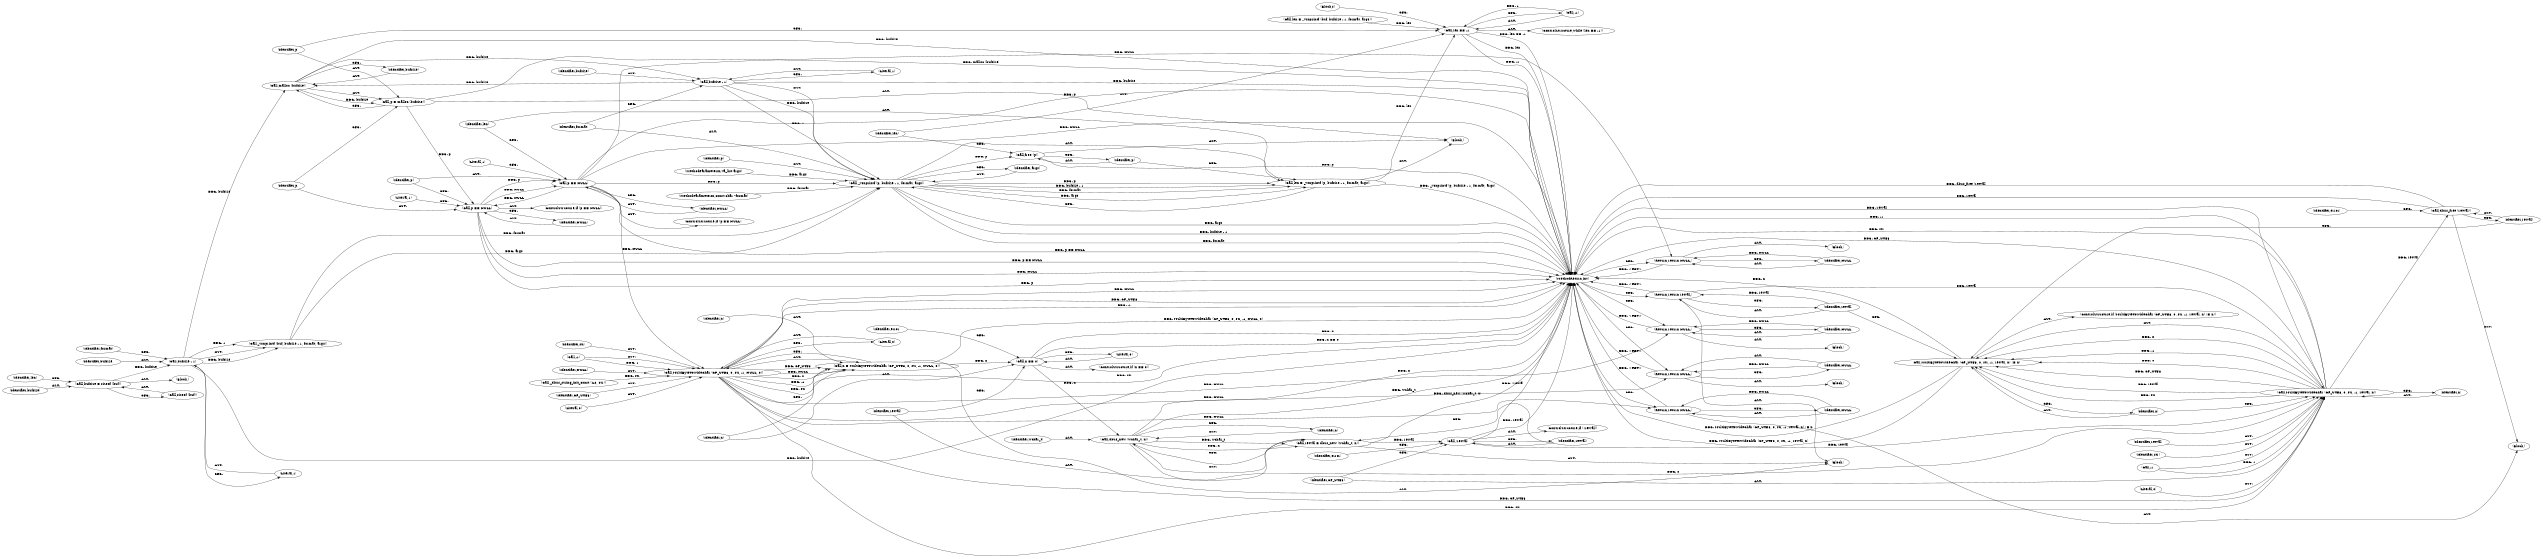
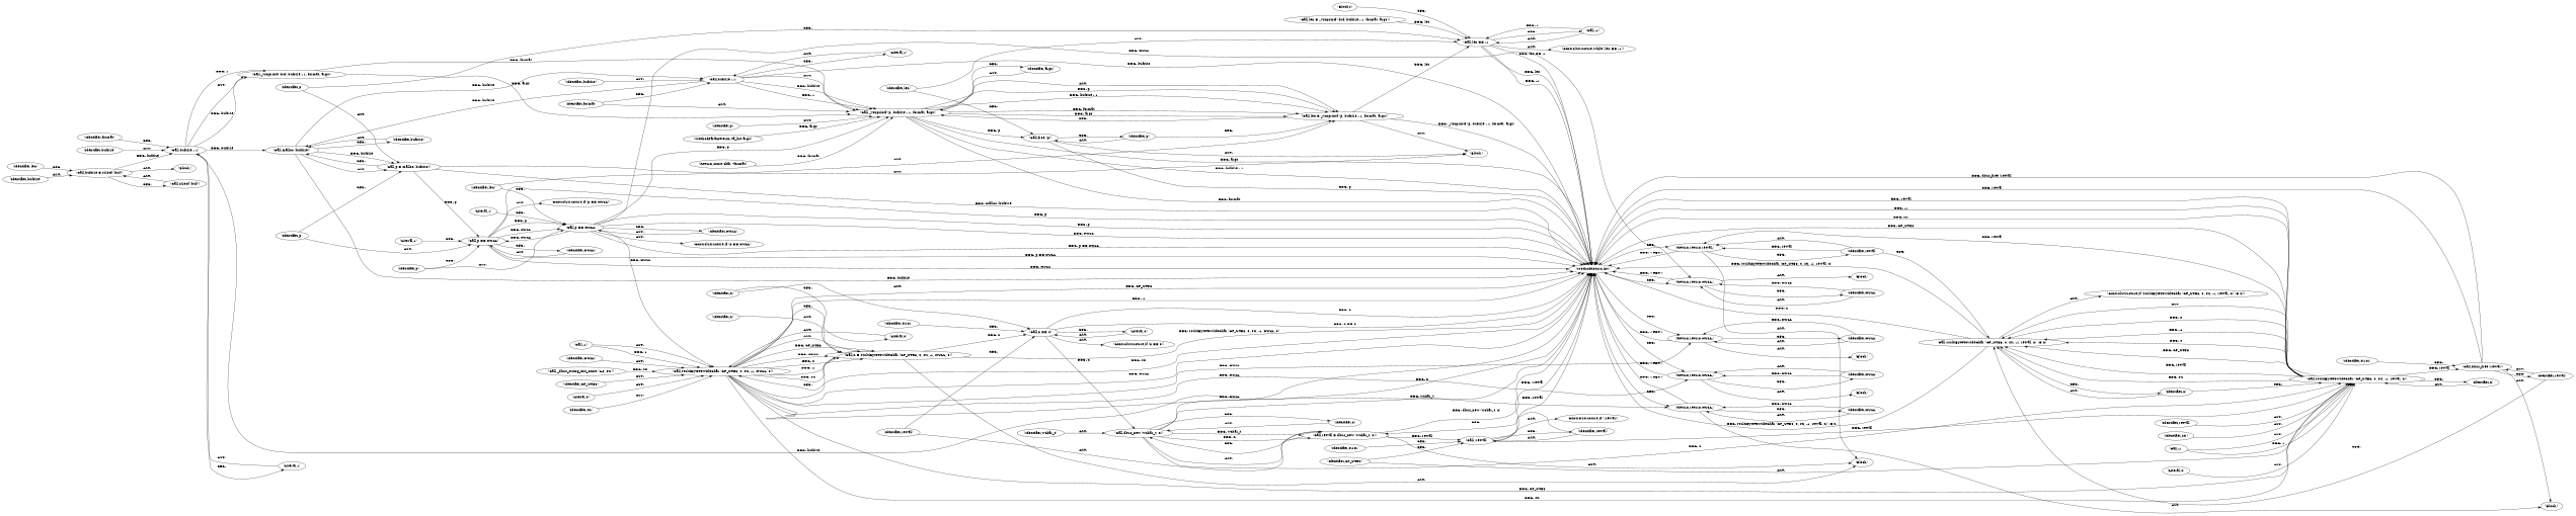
  digraph {
    rankdir=LR
    n1 [label="(Call,malloc (bufsize))"]
    n2 [label="(Call,bufsize - 1)"]
    n3 [label="(Call,p = malloc (bufsize))"]
    n4 [label="(Identifier,bufsize)"]
    n5 [label="(MethodReturn,int)"]
    n6 [label="(Call,_vsnprintf (p, bufsize - 1, format, args))"]
    n7 [label="(Literal,1)"]
    n8 [label="(Call,p == NULL)"]
    n9 [label="(Block,)"]
    n10 [label="(Return,return NULL;)"]
    n11 [label="(Return,return NULL;)"]
    n12 [label="(Return,return NULL;)"]
    n13 [label="(Return,return NULL;)"]
    n14 [label="(Return,return retval;)"]
    n15 [label="(Call,bufsize - 1)"]
    n16 [label="(Call,_vsnprintf (buf, bufsize - 1, format, args))"]
    n17 [label="(Literal,1)"]
    n18 [label="(Call,bufsize = sizeof (buf))"]
    n19 [label="(Call,sizeof (buf))"]
    n20 [label="(Block,)"]
    n21 [label="(Call,len = _vsnprintf (p, bufsize - 1, format, args))"]
    n22 [label="(Call,free (p))"]
    n23 [label="(Identifier,args)"]
    n24 [label="(Call,p == NULL)"]
    n25 [label="(ControlStructure,if (p == NULL))"]
    n26 [label="(Identifier,NULL)"]
    n27 [label="(Call,MultiByteToWideChar (CP_UTF8, 0, str, -1, NULL, 0))"]
    n28 [label="(ControlStructure,if (p == NULL))"]
    n29 [label="(Identifier,NULL)"]
    n30 [label="(Block,)"]
    n31 [label="(Identifier,NULL)"]
    n32 [label="(Call,n = MultiByteToWideChar (CP_UTF8, 0, str, -1, NULL, 0))"]
    n33 [label="(Call,MultiByteToWideChar (CP_UTF8, 0, str, -1, retval, n))"]
    n34 [label="(Literal,0)"]
    n35 [label="(Call,len == -1)"]
    n36 [label="(Identifier,p)"]
    n37 [label="(Call,-1)"]
    n38 [label="(ControlStructure,while (len == -1))"]
    n39 [label="(Call,n == 0)"]
    n40 [label="(Block,)"]
    n41 [label="(Call,MultiByteToWideChar (CP_UTF8, 0, str, -1, retval, n) != n)"]
    n42 [label="(Call,dbus_free (retval))"]
    n43 [label="(Identifier,n)"]
    n44 [label="(Identifier,NULL)"]
    n45 [label="(Block,)"]
    n46 [label="(Block,)"]
    n47 [label="(Identifier,NULL)"]
    n48 [label="(Block,)"]
    n49 [label="(Identifier,NULL)"]
    n50 [label="(Call,dbus_new (wchar_t, n))"]
    n51 [label="(ControlStructure,if (n == 0))"]
    n52 [label="(Literal,0)"]
    n53 [label="(Call,retval = dbus_new (wchar_t, n))"]
    n54 [label="(Identifier,n)"]
    n55 [label="(Call,!retval)"]
    n56 [label="(ControlStructure,if (!retval))"]
    n57 [label="(Identifier,retval)"]
    n58 [label="(Identifier,n)"]
    n59 [label="(ControlStructure,if (MultiByteToWideChar (CP_UTF8, 0, str, -1, retval, n) != n))"]
    n60 [label="(Identifier,retval)"]
    n61 [label="(Identifier,retval)"]
    n62 [label="(Identifier,p)"]
    n63 [label="(Block,s)"]
    n64 [label="(Identifier,CP_UTF8)"]
    n65 [label="(Identifier,len)"]
    n66 [label="(Identifier,p)"]
    n67 [label="(Identifier,retval)"]
    n68 [label="(Literal,0)"]
    n69 [label="(Identifier,str)"]
    n70 [label="(Identifier,n)"]
    n71 [label="(Call,len = _vsnprintf (buf, bufsize - 1, format, args))"]
    n72 [label="(Identifier,format)"]
    n73 [label="(Identifier,p)"]
    n74 [label="(Identifier,p)"]
    n75 [label="(Identifier,len)"]
    n76 [label="(Identifier,str)"]
    n77 [label="(MethodParameterIn,va_list args)"]
    n78 [label="(Literal,1)"]
    n79 [label="(Identifier,error)"]
    n80 [label="(Identifier,bufsize)"]
    n81 [label="(Call,-1)"]
    n82 [label="(Literal,1)"]
    n83 [label="(Identifier,error)"]
    n84 [label="(Identifier,bufsize)"]
    n85 [label="(Identifier,n)"]
    n86 [label="(Call,-1)"]
    n87 [label="(Identifier,wchar_t)"]
    n88 [label="(Identifier,NULL)"]
    n89 [label="(Identifier,format)"]
    n90 [label="(Identifier,CP_UTF8)"]
    n91 [label="(Identifier,len)"]
    n92 [label="(Call,_dbus_string_init_const (&s, str))"]
    n93 [label="(Identifier,error)"]
    n94 [label="(Identifier,retval)"]
-   n95 [label="(MethodParameterIn,const char *format)"]
+   n95 [label="(Return,const char *format)"]
    n96 [label="(Literal,0)"]
    n97 [label="(Identifier,bufsize)"]
    n1 -> n2 [label="DDG: bufsize"]
    n1 -> n3 [label="AST: "]
    n1 -> n3 [label="DDG: bufsize"]
    n1 -> n4 [label="CFG: "]
    n1 -> n5 [label="DDG: bufsize"]
    n2 -> n1 [label="DDG: bufsize"]
    n2 -> n5 [label="DDG: bufsize"]
    n2 -> n6 [label="AST: "]
    n2 -> n6 [label="DDG: bufsize"]
    n2 -> n6 [label="DDG: 1"]
    n2 -> n7 [label="CFG: "]
    n3 -> n1 [label="CFG: "]
    n3 -> n5 [label="DDG: malloc (bufsize)"]
    n3 -> n8 [label="DDG: p"]
    n3 -> n9 [label="AST: "]
    n4 -> n1 [label="AST: "]
    n5 -> n10 [label="CFG: "]
    n5 -> n11 [label="CFG: "]
    n5 -> n12 [label="CFG: "]
    n5 -> n13 [label="CFG: "]
    n5 -> n14 [label="CFG: "]
    n6 -> n5 [label="DDG: args"]
    n6 -> n5 [label="DDG: bufsize - 1"]
    n6 -> n5 [label="DDG: format"]
    n6 -> n21 [label="AST: "]
    n6 -> n21 [label="DDG: p"]
    n6 -> n21 [label="DDG: bufsize - 1"]
    n6 -> n21 [label="DDG: format"]
    n6 -> n21 [label="DDG: args"]
    n6 -> n22 [label="DDG: p"]
    n6 -> n23 [label="CFG: "]
    n7 -> n2 [label="AST: "]
    n8 -> n5 [label="DDG: p == NULL"]
    n8 -> n5 [label="DDG: NULL"]
    n8 -> n5 [label="DDG: p"]
    n8 -> n24 [label="DDG: p"]
    n8 -> n24 [label="DDG: NULL"]
    n8 -> n25 [label="AST: "]
    n8 -> n26 [label="CFG: "]
    n10 -> n5 [label="DDG: <RET>"]
    n10 -> n30 [label="AST: "]
    n10 -> n31 [label="CFG: "]
    n11 -> n5 [label="DDG: <RET>"]
    n11 -> n44 [label="CFG: "]
    n11 -> n45 [label="AST: "]
    n12 -> n5 [label="DDG: <RET>"]
    n12 -> n46 [label="AST: "]
    n12 -> n47 [label="CFG: "]
    n13 -> n5 [label="DDG: <RET>"]
    n13 -> n48 [label="AST: "]
    n13 -> n49 [label="CFG: "]
    n14 -> n5 [label="DDG: <RET>"]
    n14 -> n40 [label="AST: "]
    n14 -> n61 [label="CFG: "]
    n15 -> n1 [label="DDG: bufsize"]
    n15 -> n5 [label="DDG: bufsize"]
    n15 -> n16 [label="AST: "]
    n15 -> n16 [label="DDG: bufsize"]
    n15 -> n16 [label="DDG: 1"]
    n15 -> n17 [label="CFG: "]
    n16 -> n6 [label="DDG: format"]
    n16 -> n6 [label="DDG: args"]
    n17 -> n15 [label="AST: "]
    n18 -> n15 [label="DDG: bufsize"]
    n18 -> n19 [label="CFG: "]
    n18 -> n20 [label="AST: "]
    n19 -> n18 [label="AST: "]
    n21 -> n5 [label="DDG: _vsnprintf (p, bufsize - 1, format, args)"]
    n21 -> n6 [label="CFG: "]
    n21 -> n9 [label="AST: "]
    n21 -> n35 [label="DDG: len"]
    n22 -> n5 [label="DDG: p"]
    n22 -> n9 [label="AST: "]
    n22 -> n36 [label="CFG: "]
    n23 -> n6 [label="AST: "]
    n24 -> n5 [label="DDG: p"]
    n24 -> n5 [label="DDG: NULL"]
    n24 -> n5 [label="DDG: p == NULL"]
    n24 -> n6 [label="DDG: p"]
    n24 -> n8 [label="DDG: NULL"]
    n24 -> n10 [label="DDG: NULL"]
    n24 -> n27 [label="DDG: NULL"]
    n24 -> n28 [label="AST: "]
    n24 -> n29 [label="CFG: "]
    n26 -> n8 [label="AST: "]
    n27 -> n5 [label="DDG: CP_UTF8"]
    n27 -> n5 [label="DDG: -1"]
    n27 -> n5 [label="DDG: str"]
    n27 -> n5 [label="DDG: NULL"]
    n27 -> n11 [label="DDG: NULL"]
    n27 -> n12 [label="DDG: NULL"]
    n27 -> n13 [label="DDG: NULL"]
    n27 -> n32 [label="AST: "]
    n27 -> n32 [label="DDG: CP_UTF8"]
    n27 -> n32 [label="DDG: NULL"]
    n27 -> n32 [label="DDG: 0"]
    n27 -> n32 [label="DDG: -1"]
    n27 -> n32 [label="DDG: str"]
    n27 -> n33 [label="DDG: CP_UTF8"]
    n27 -> n33 [label="DDG: str"]
    n27 -> n34 [label="CFG: "]
    n29 -> n24 [label="AST: "]
    n31 -> n10 [label="AST: "]
    n31 -> n10 [label="DDG: NULL"]
    n32 -> n5 [label="DDG: MultiByteToWideChar (CP_UTF8, 0, str, -1, NULL, 0)"]
    n32 -> n27 [label="CFG: "]
    n32 -> n39 [label="DDG: n"]
    n32 -> n40 [label="AST: "]
    n33 -> n5 [label="DDG: retval"]
    n33 -> n5 [label="DDG: -1"]
    n33 -> n5 [label="DDG: str"]
    n33 -> n5 [label="DDG: CP_UTF8"]
-   n14 -> n33 [label="DDG: retval"]
+   n33 -> n14 [label="DDG: retval"]
    n33 -> n41 [label="AST: "]
    n33 -> n41 [label="DDG: n"]
    n33 -> n41 [label="DDG: -1"]
    n33 -> n41 [label="DDG: 0"]
    n33 -> n41 [label="DDG: CP_UTF8"]
    n33 -> n41 [label="DDG: retval"]
    n33 -> n41 [label="DDG: str"]
    n33 -> n42 [label="DDG: retval"]
    n33 -> n43 [label="CFG: "]
    n34 -> n27 [label="AST: "]
    n35 -> n5 [label="DDG: len == -1"]
    n35 -> n5 [label="DDG: len"]
    n35 -> n5 [label="DDG: -1"]
    n35 -> n37 [label="CFG: "]
    n35 -> n38 [label="AST: "]
    n36 -> n21 [label="CFG: "]
    n36 -> n22 [label="AST: "]
    n37 -> n35 [label="AST: "]
    n37 -> n35 [label="DDG: 1"]
    n39 -> n5 [label="DDG: n"]
    n39 -> n5 [label="DDG: n == 0"]
    n39 -> n50 [label="DDG: n"]
    n39 -> n51 [label="AST: "]
    n39 -> n52 [label="CFG: "]
    n41 -> n5 [label="DDG: MultiByteToWideChar (CP_UTF8, 0, str, -1, retval, n)"]
    n41 -> n5 [label="DDG: n"]
    n41 -> n5 [label="DDG: MultiByteToWideChar (CP_UTF8, 0, str, -1, retval, n) != n"]
    n41 -> n58 [label="CFG: "]
    n41 -> n59 [label="AST: "]
    n42 -> n5 [label="DDG: dbus_free (retval)"]
    n42 -> n5 [label="DDG: retval"]
    n42 -> n48 [label="AST: "]
    n42 -> n60 [label="CFG: "]
    n43 -> n33 [label="AST: "]
    n44 -> n11 [label="AST: "]
    n44 -> n11 [label="DDG: NULL"]
    n47 -> n12 [label="AST: "]
    n47 -> n12 [label="DDG: NULL"]
    n49 -> n13 [label="AST: "]
    n49 -> n13 [label="DDG: NULL"]
    n50 -> n5 [label="DDG: n"]
    n50 -> n5 [label="DDG: wchar_t"]
    n50 -> n33 [label="DDG: n"]
    n50 -> n53 [label="AST: "]
    n50 -> n53 [label="DDG: wchar_t"]
    n50 -> n53 [label="DDG: n"]
    n50 -> n54 [label="CFG: "]
    n52 -> n39 [label="AST: "]
    n53 -> n5 [label="DDG: dbus_new (wchar_t, n)"]
    n53 -> n40 [label="AST: "]
    n53 -> n50 [label="CFG: "]
    n53 -> n55 [label="DDG: retval"]
    n54 -> n50 [label="AST: "]
    n55 -> n5 [label="DDG: !retval"]
    n55 -> n5 [label="DDG: retval"]
    n55 -> n33 [label="DDG: retval"]
    n55 -> n56 [label="AST: "]
    n55 -> n57 [label="CFG: "]
    n57 -> n53 [label="CFG: "]
    n57 -> n55 [label="AST: "]
    n58 -> n33 [label="CFG: "]
    n58 -> n41 [label="AST: "]
    n60 -> n41 [label="CFG: "]
    n60 -> n42 [label="AST: "]
    n61 -> n14 [label="AST: "]
    n61 -> n14 [label="DDG: retval"]
    n61 -> n41 [label="CFG: "]
    n62 -> n3 [label="CFG: "]
    n62 -> n8 [label="AST: "]
    n63 -> n35 [label="CFG: "]
    n64 -> n27 [label="AST: "]
    n65 -> n22 [label="CFG: "]
    n65 -> n35 [label="AST: "]
    n66 -> n3 [label="AST: "]
    n66 -> n35 [label="CFG: "]
    n67 -> n33 [label="AST: "]
    n68 -> n27 [label="AST: "]
    n69 -> n33 [label="AST: "]
    n70 -> n32 [label="AST: "]
    n71 -> n35 [label="DDG: len"]
    n72 -> n15 [label="CFG: "]
    n73 -> n6 [label="AST: "]
    n74 -> n8 [label="CFG: "]
    n74 -> n24 [label="AST: "]
    n75 -> n18 [label="CFG: "]
    n76 -> n27 [label="AST: "]
    n77 -> n6 [label="DDG: args"]
    n78 -> n24 [label="CFG: "]
    n79 -> n42 [label="CFG: "]
    n80 -> n2 [label="AST: "]
    n81 -> n27 [label="AST: "]
    n81 -> n27 [label="DDG: 1"]
    n82 -> n8 [label="CFG: "]
    n83 -> n39 [label="CFG: "]
    n84 -> n15 [label="AST: "]
    n85 -> n32 [label="CFG: "]
    n85 -> n39 [label="AST: "]
    n86 -> n33 [label="AST: "]
    n86 -> n33 [label="DDG: 1"]
    n87 -> n50 [label="AST: "]
    n88 -> n27 [label="AST: "]
    n89 -> n2 [label="CFG: "]
    n89 -> n6 [label="AST: "]
    n90 -> n33 [label="AST: "]
    n90 -> n55 [label="CFG: "]
    n91 -> n21 [label="AST: "]
    n91 -> n24 [label="CFG: "]
    n92 -> n27 [label="DDG: str"]
    n93 -> n55 [label="CFG: "]
    n94 -> n39 [label="CFG: "]
    n94 -> n53 [label="AST: "]
    n95 -> n6 [label="DDG: format"]
    n96 -> n33 [label="AST: "]
    n97 -> n18 [label="AST: "]
  }
